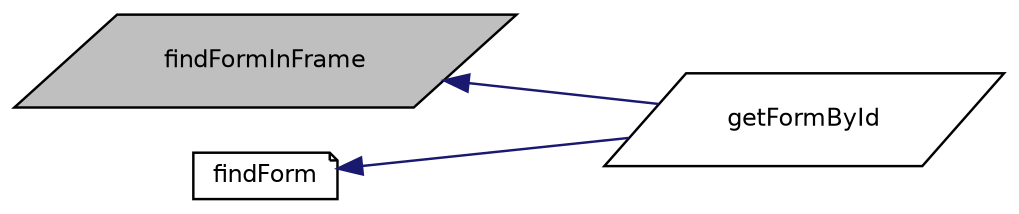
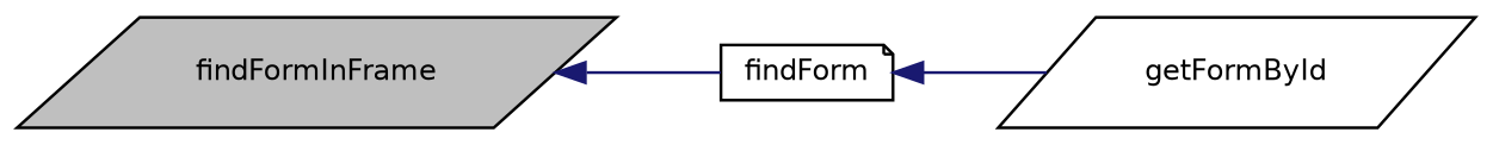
  digraph {
    fontname="DejaVu Sans"
    rankdir=LR
    node [color=black fillcolor=white fontname="DejaVu Sans" fontsize=10 shape=parallelogram style=filled]
    edge [color=midnightblue dir=back fontname="DejaVu Sans" fontsize=10 labelfontname=Helvetica labelfontsize=10 style=solid]
    n1 [fillcolor=grey75 fontcolor=black height=0.2 label=findFormInFrame width=0.4]
    n2 [height=0.2 label=findForm shape=note width=0.4]
    n3 [height=0.2 label=getFormById width=0.4]
-   n1 -> n3
+   n1 -> n2
    n2 -> n3
  }
